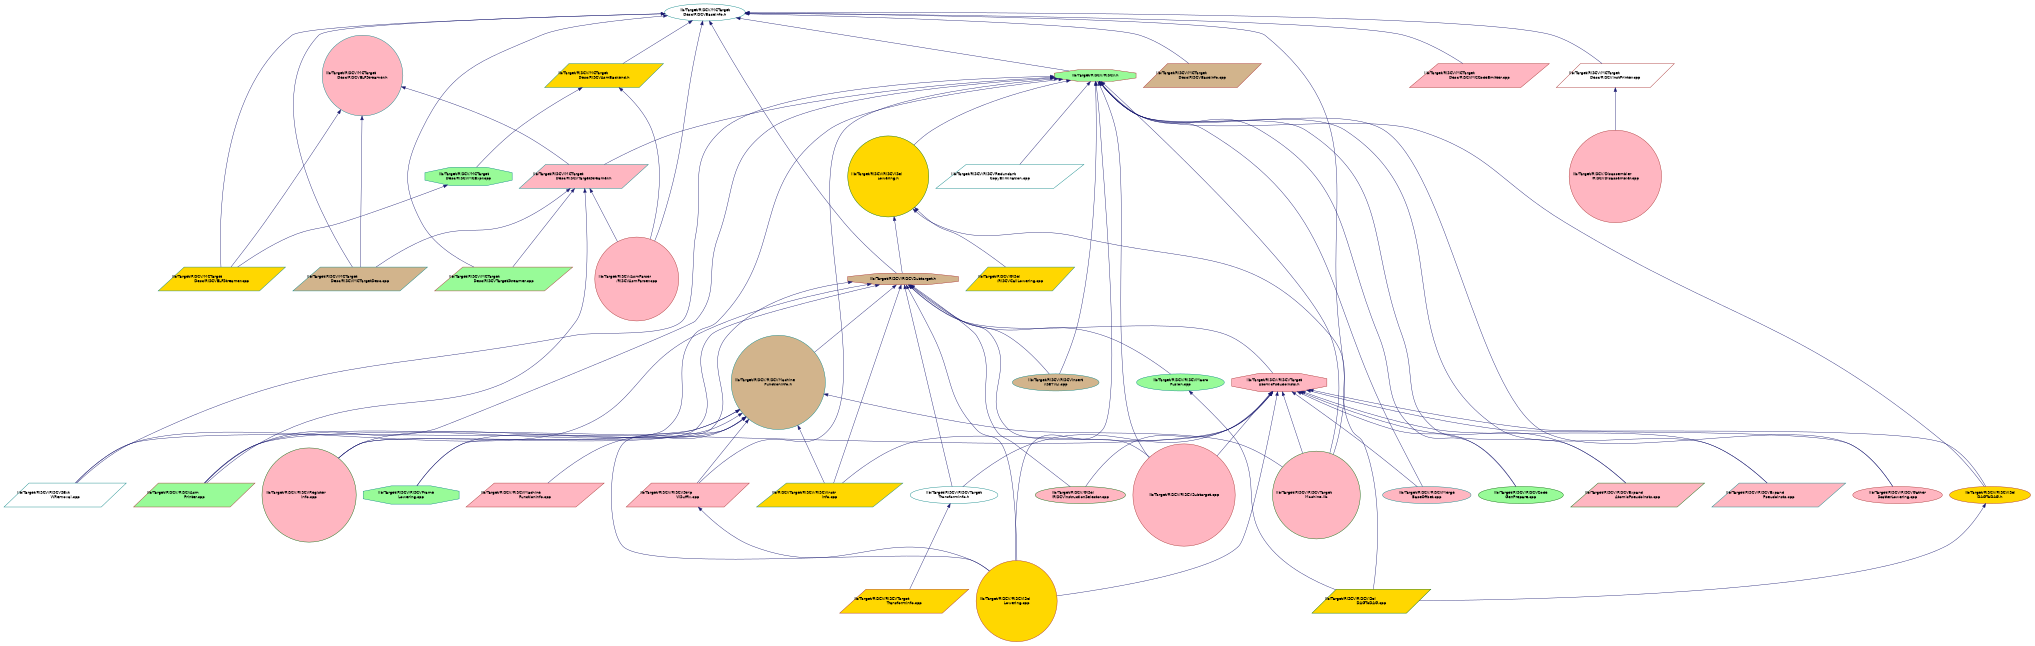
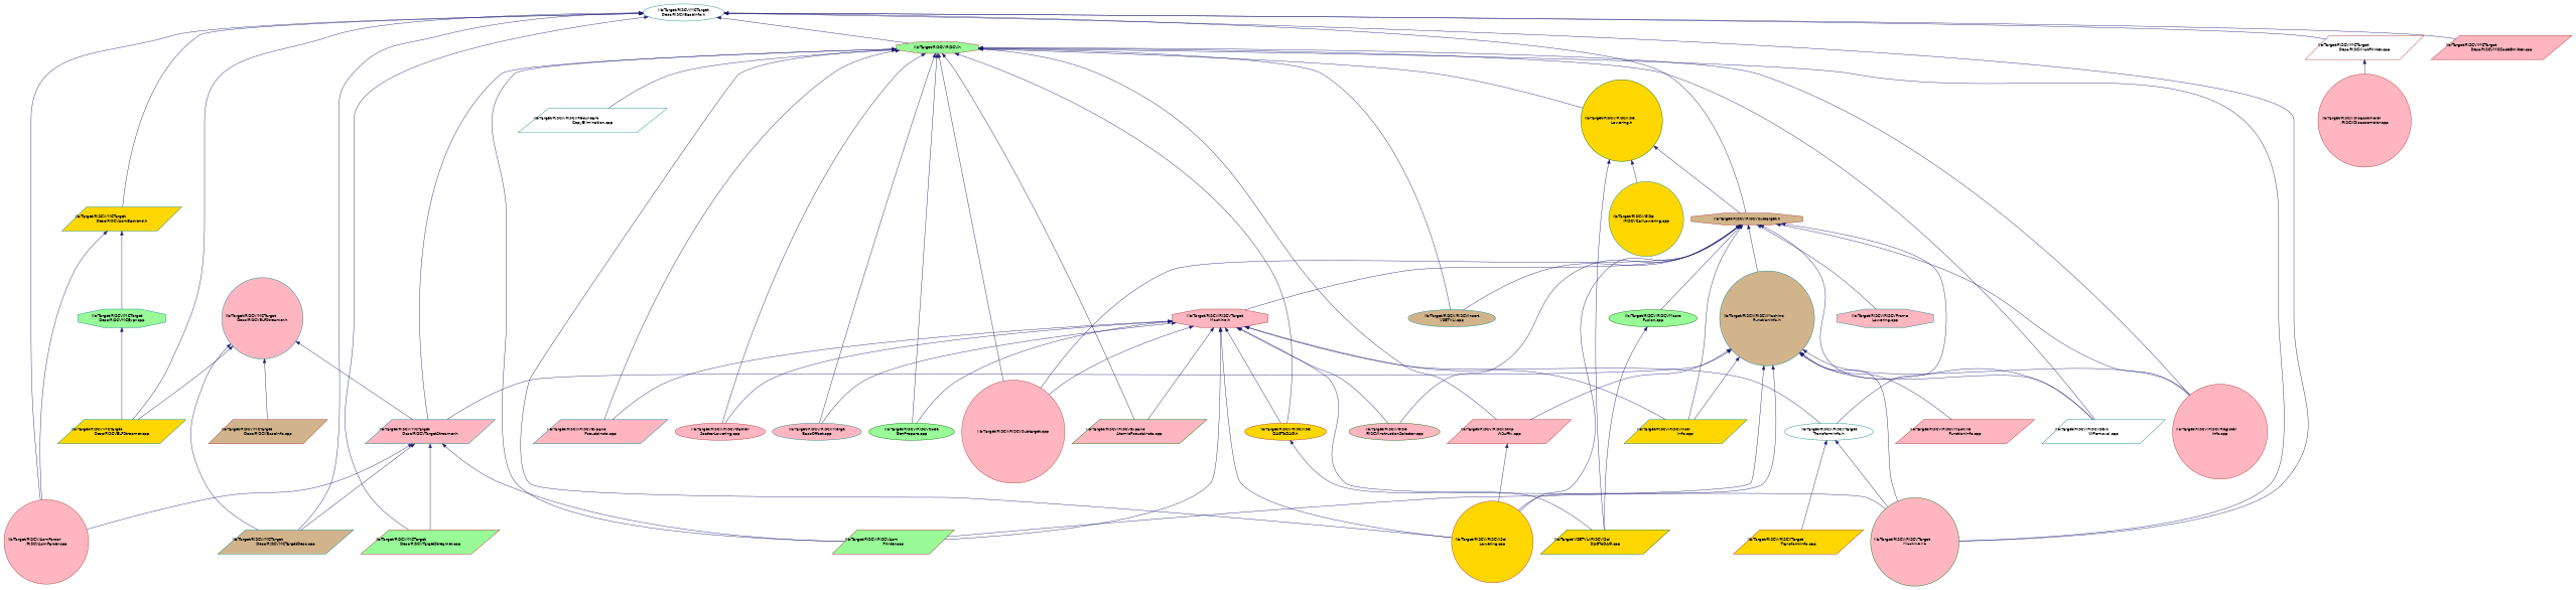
  digraph {
    node [color=teal fillcolor=lightpink fontname=Helvetica fontsize=10 shape=parallelogram style=filled]
    edge [color=midnightblue dir=back fontname=Helvetica fontsize=10 labelfontname=Helvetica labelfontsize=10 style=solid]
    n1 [fillcolor=white fontcolor=black height=0.2 label="lib/Target/RISCV/MCTarget\lDesc/RISCVBaseInfo.h" shape=ellipse width=0.4]
    n2 [color=brown height=0.2 label="lib/Target/RISCV/AsmParser\l/RISCVAsmParser.cpp" shape=circle width=0.4]
    n3 [fillcolor=gold height=0.2 label="lib/Target/RISCV/MCTarget\lDesc/RISCVAsmBackend.h" width=0.4]
    n4 [fillcolor=gold height=0.2 label="lib/Target/RISCV/MCTarget\lDesc/RISCVELFStreamer.cpp" width=0.4]
    n5 [color=brown fillcolor=tan height=0.2 label="lib/Target/RISCV/MCTarget\lDesc/RISCVBaseInfo.cpp" width=0.4]
    n6 [color=brown fillcolor=white height=0.2 label="lib/Target/RISCV/MCTarget\lDesc/RISCVInstPrinter.cpp" width=0.4]
    n7 [color=brown height=0.2 label="lib/Target/RISCV/MCTarget\lDesc/RISCVMCCodeEmitter.cpp" width=0.4]
    n8 [fillcolor=tan height=0.2 label="lib/Target/RISCV/MCTarget\lDesc/RISCVMCTargetDesc.cpp" width=0.4]
    n9 [color=brown fillcolor=palegreen height=0.2 label="lib/Target/RISCV/MCTarget\lDesc/RISCVTargetStreamer.cpp" width=0.4]
    n10 [color=brown fillcolor=palegreen height=0.2 label="lib/Target/RISCV/RISCV.h" shape=octagon width=0.4]
    n11 [color=brown fillcolor=tan height=0.2 label="lib/Target/RISCV/RISCVSubtarget.h" shape=octagon width=0.4]
    n12 [color=darkgreen height=0.2 label="lib/Target/RISCV/RISCVTarget\lMachine.lib" shape=circle width=0.4]
    n13 [color=brown height=0.2 label="lib/Target/RISCV/Disassembler\l/RISCVDisassembler.cpp" shape=circle width=0.4]
    n14 [fillcolor=palegreen height=0.2 label="lib/Target/RISCV/MCTarget\lDesc/RISCVMCExpr.cpp" shape=octagon width=0.4]
    n15 [height=0.2 label="lib/Target/RISCV/MCTarget\lDesc/RISCVTargetStreamer.h" width=0.4]
    n16 [color=brown fillcolor=palegreen height=0.2 label="lib/Target/RISCV/RISCVAsm\lPrinter.cpp" width=0.4]
    n17 [color=darkgreen fillcolor=gold height=0.2 label="lib/Target/RISCV/RISCVISel\lLowering.h" shape=circle width=0.4]
    n18 [color=brown fillcolor=gold height=0.2 label="lib/Target/RISCV/RISCVISel\lLowering.cpp" shape=circle width=0.4]
-   n19 [color=darkgreen height=0.2 label="lib/Target/RISCV/RISCVRegister\lInfo.cpp" shape=circle width=0.4]
+   n19 [color=brown height=0.2 label="lib/Target/RISCV/RISCVRegister\lInfo.cpp" shape=circle width=0.4]
    n20 [fillcolor=white height=0.2 label="lib/Target/RISCV/RISCVSExt\lWRemoval.cpp" width=0.4]
    n21 [color=brown height=0.2 label="lib/Target/RISCV/RISCVStrip\lWSuffix.cpp" width=0.4]
    n22 [color=darkgreen fillcolor=palegreen height=0.2 label="lib/Target/RISCV/RISCVCode\lGenPrepare.cpp" shape=ellipse width=0.4]
    n23 [color=darkgreen height=0.2 label="lib/Target/RISCV/RISCVExpand\lAtomicPseudoInsts.cpp" width=0.4]
    n24 [height=0.2 label="lib/Target/RISCV/RISCVExpand\lPseudoInsts.cpp" width=0.4]
    n25 [color=brown height=0.2 label="lib/Target/RISCV/RISCVGather\lScatterLowering.cpp" shape=ellipse width=0.4]
    n26 [color=brown fillcolor=gold height=0.2 label="lib/Target/RISCV/RISCVISel\lDAGToDAG.h" shape=ellipse width=0.4]
    n27 [height=0.2 label="lib/Target/RISCV/RISCVMerge\lBaseOffset.cpp" shape=ellipse width=0.4]
    n28 [color=brown height=0.2 label="lib/Target/RISCV/RISCVSubtarget.cpp" shape=circle width=0.4]
    n29 [fillcolor=tan height=0.2 label="lib/Target/RISCV/RISCVInsert\lVSETVLI.cpp" shape=ellipse width=0.4]
    n30 [fillcolor=white height=0.2 label="lib/Target/RISCV/RISCVRedundant\lCopyElimination.cpp" width=0.4]
-   n31 [fillcolor=gold height=0.2 label="lib/RISCVTarget/RISCV/RISCVInstr\lInfo.cpp" width=0.4]
+   n31 [fillcolor=gold height=0.2 label="lib/Target/RISCV/RISCVInstr\lInfo.cpp" width=0.4]
    n32 [color=darkgreen height=0.2 label="lib/Target/RISCV/GISel\l/RISCVInstructionSelector.cpp" shape=ellipse width=0.4]
    n33 [fillcolor=tan height=0.2 label="lib/Target/RISCV/RISCVMachine\lFunctionInfo.h" shape=circle width=0.4]
-   n34 [fillcolor=palegreen height=0.2 label="lib/Target/RISCV/RISCVFrame\lLowering.cpp" shape=octagon width=0.4]
-   n35 [color=brown height=0.2 label="lib/Target/RISCV/RISCVTarget\lAtomicPseudoInsts.h" shape=octagon width=0.4]
+   n34 [height=0.2 label="lib/Target/RISCV/RISCVFrame\lLowering.cpp" shape=octagon width=0.4]
+   n35 [color=brown height=0.2 label="lib/Target/RISCV/RISCVTarget\lMachine.h" shape=octagon width=0.4]
    n36 [fillcolor=white height=0.2 label="lib/Target/RISCV/RISCVTarget\lTransformInfo.h" shape=ellipse width=0.4]
-   n37 [fillcolor=palegreen height=0.2 label="lib/Target/RISCV/RISCVMacro\lFusion.cpp" shape=ellipse width=0.4]
-   n38 [fillcolor=gold height=0.2 label="lib/Target/RISCV/GISel\l/RISCVCallLowering.cpp" width=0.4]
-   n39 [color=darkgreen fillcolor=gold height=0.2 label="lib/Target/RISCV/RISCVISel\lDAGToDAG.cpp" width=0.4]
+   n37 [color=darkgreen fillcolor=palegreen height=0.2 label="lib/Target/RISCV/RISCVMacro\lFusion.cpp" shape=ellipse width=0.4]
+   n38 [fillcolor=gold height=0.2 label="lib/Target/RISCV/GISel\l/RISCVCallLowering.cpp" shape=circle width=0.4]
+   n39 [color=darkgreen fillcolor=gold height=0.2 label="lib/Target/VSETVLI/RISCVISel\lDAGToDAG.cpp" width=0.4]
    n40 [height=0.2 label="lib/Target/RISCV/MCTarget\lDesc/RISCVELFStreamer.h" shape=circle width=0.4]
    n41 [color=brown height=0.2 label="lib/Target/RISCV/RISCVMachine\lFunctionInfo.cpp" width=0.4]
    n42 [color=brown fillcolor=gold height=0.2 label="lib/Target/RISCV/RISCVTarget\lTransformInfo.cpp" width=0.4]
    n1 -> n2
    n1 -> n3
    n1 -> n4
-   n1 -> n5
+   n40 -> n5
    n1 -> n6
    n1 -> n7
    n1 -> n8
    n1 -> n9
    n1 -> n10
    n1 -> n11
    n1 -> n12
    n3 -> n2
    n3 -> n14
    n6 -> n13
    n10 -> n12
    n10 -> n15
    n10 -> n16
    n10 -> n17
    n10 -> n18
    n10 -> n19
    n10 -> n20
    n10 -> n21
    n10 -> n22
    n10 -> n23
    n10 -> n24
    n10 -> n25
    n10 -> n26
    n10 -> n27
    n10 -> n28
    n10 -> n29
    n10 -> n30
    n11 -> n18
    n11 -> n19
    n11 -> n20
    n11 -> n28
    n11 -> n29
    n11 -> n31
    n11 -> n32
    n11 -> n33
    n11 -> n34
    n11 -> n35
    n11 -> n36
    n11 -> n37
    n14 -> n4
    n15 -> n2
    n15 -> n8
    n15 -> n9
    n15 -> n16
    n17 -> n11
    n17 -> n38
    n17 -> n39
    n21 -> n18
    n26 -> n39
    n33 -> n12
    n33 -> n16
    n33 -> n18
    n33 -> n19
    n33 -> n20
    n33 -> n21
    n33 -> n31
-   n33 -> n34
+   n33 -> n15
    n33 -> n41
    n35 -> n12
    n35 -> n16
    n35 -> n18
    n35 -> n22
    n35 -> n23
    n35 -> n24
    n35 -> n25
    n35 -> n26
    n35 -> n27
    n35 -> n28
    n35 -> n31
    n35 -> n32
    n35 -> n36
+   n36 -> n12
    n36 -> n42
    n37 -> n39
    n40 -> n4
    n40 -> n8
    n40 -> n15
  }
